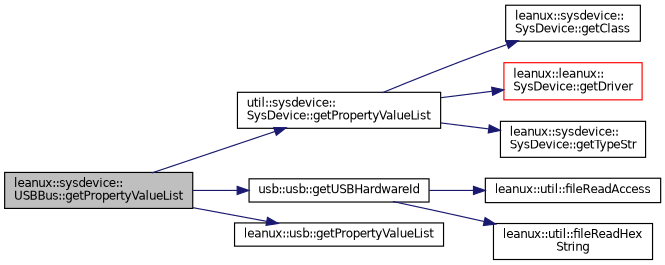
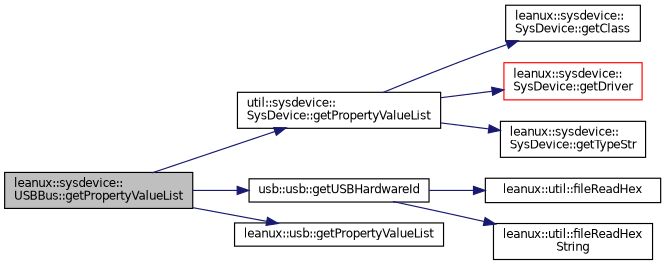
  digraph {
    rankdir=LR
    node [color=black fontname=Helvetica fontsize=10 shape=record]
    edge [color=midnightblue fontname=Helvetica fontsize=10 labelfontname=Helvetica labelfontsize=10 style=solid]
    n1 [fillcolor=grey75 fontcolor=black height=0.2 label="leanux::sysdevice::\lUSBBus::getPropertyValueList" style=filled width=0.4]
    n2 [height=0.2 label="util::sysdevice::\lSysDevice::getPropertyValueList" width=0.4]
    n3 [height=0.2 label="usb::usb::getUSBHardwareId" width=0.4]
    n4 [height=0.2 label="leanux::usb::getPropertyValueList" width=0.4]
    n5 [height=0.2 label="leanux::sysdevice::\lSysDevice::getClass" width=0.4]
-   n6 [color=red height=0.2 label="leanux::leanux::\lSysDevice::getDriver" width=0.4]
+   n6 [color=red height=0.2 label="leanux::sysdevice::\lSysDevice::getDriver" width=0.4]
    n7 [height=0.2 label="leanux::sysdevice::\lSysDevice::getTypeStr" width=0.4]
-   n8 [height=0.2 label="leanux::util::fileReadAccess" width=0.4]
+   n8 [height=0.2 label="leanux::util::fileReadHex" width=0.4]
    n9 [height=0.2 label="leanux::util::fileReadHex\lString" width=0.4]
    n1 -> n2
    n1 -> n3
    n1 -> n4
    n2 -> n5
    n2 -> n6
    n2 -> n7
    n3 -> n8
    n3 -> n9
  }
